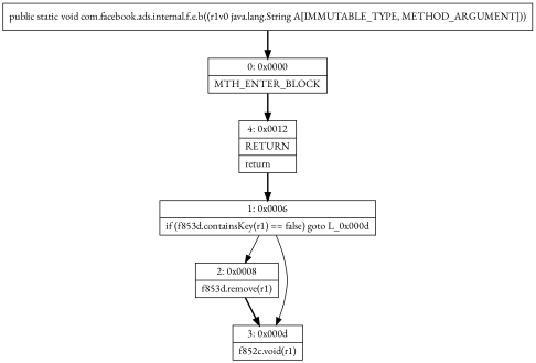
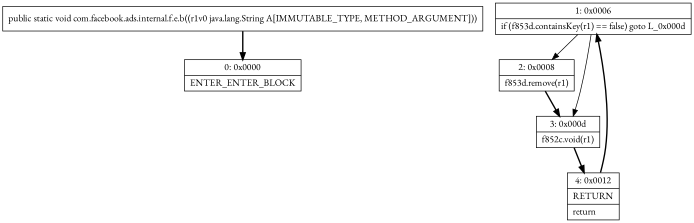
  digraph {
    fontname="EB Garamond"
    node [fontname="EB Garamond" shape=record]
    edge [fontname="EB Garamond" style=bold]
-   n1 [label="{0\:\ 0x0000|MTH_ENTER_BLOCK\l}"]
+   n1 [label="{0\:\ 0x0000|ENTER_ENTER_BLOCK\l}"]
    n2 [label="{1\:\ 0x0006|if (f853d.containsKey(r1) == false) goto L_0x000d\l}"]
    n3 [label="{2\:\ 0x0008|f853d.remove(r1)\l}"]
    n4 [label="{3\:\ 0x000d|f852c.void(r1)\l}"]
    n5 [label="{4\:\ 0x0012|RETURN\l|return\l}"]
    n6 [label="{public static void com.facebook.ads.internal.f.e.b((r1v0 java.lang.String A[IMMUTABLE_TYPE, METHOD_ARGUMENT])) }"]
    n2 -> n3 [style=solid]
    n2 -> n4 [style=solid]
    n3 -> n4
-   n1 -> n5
+   n4 -> n5
    n5 -> n2
    n6 -> n1
  }
